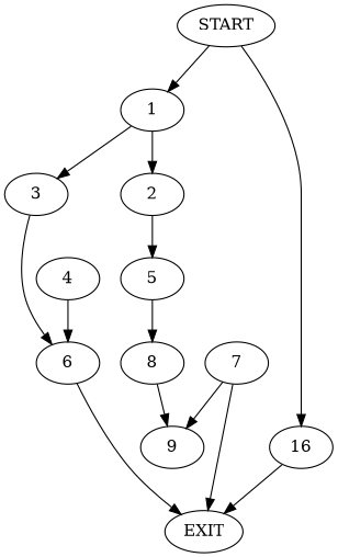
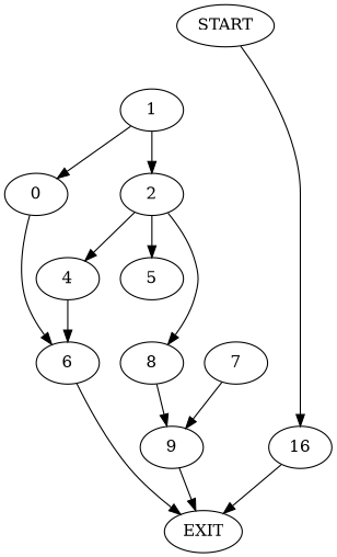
  digraph {
    n1 [label=START]
    1
    n3 [label=16]
    2
-   3
+   3 [label=0]
    n6 [label=EXIT]
    4
    5
    6
    8
    7
    9
-   n1 -> 1
    n1 -> n3
    1 -> 2
    1 -> 3
    n3 -> n6
+   2 -> 4
    2 -> 5
    3 -> 6
    4 -> 6
-   5 -> 8
+   2 -> 8
    6 -> n6
    8 -> 9
    7 -> 9
-   7 -> n6
+   9 -> n6
  }
